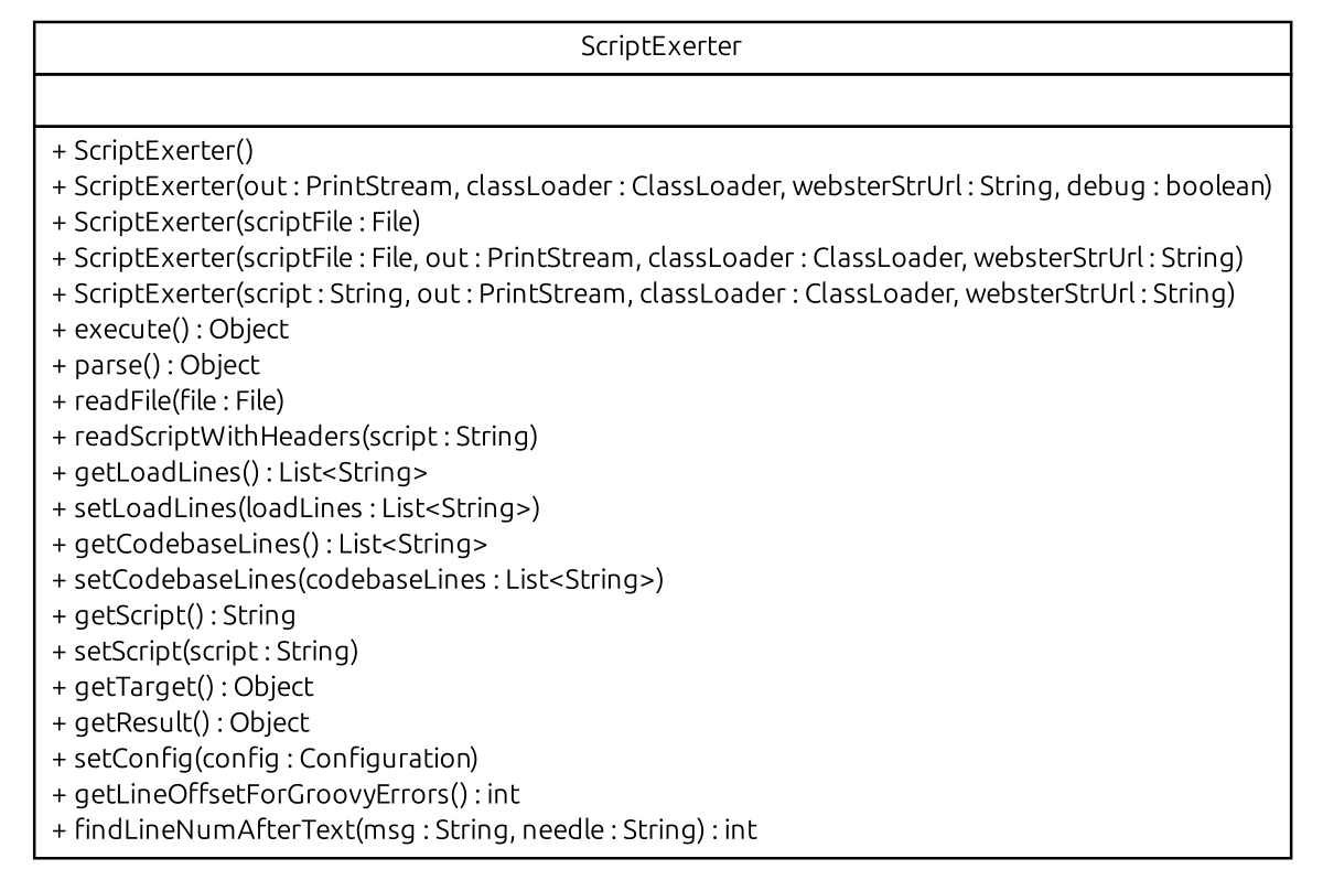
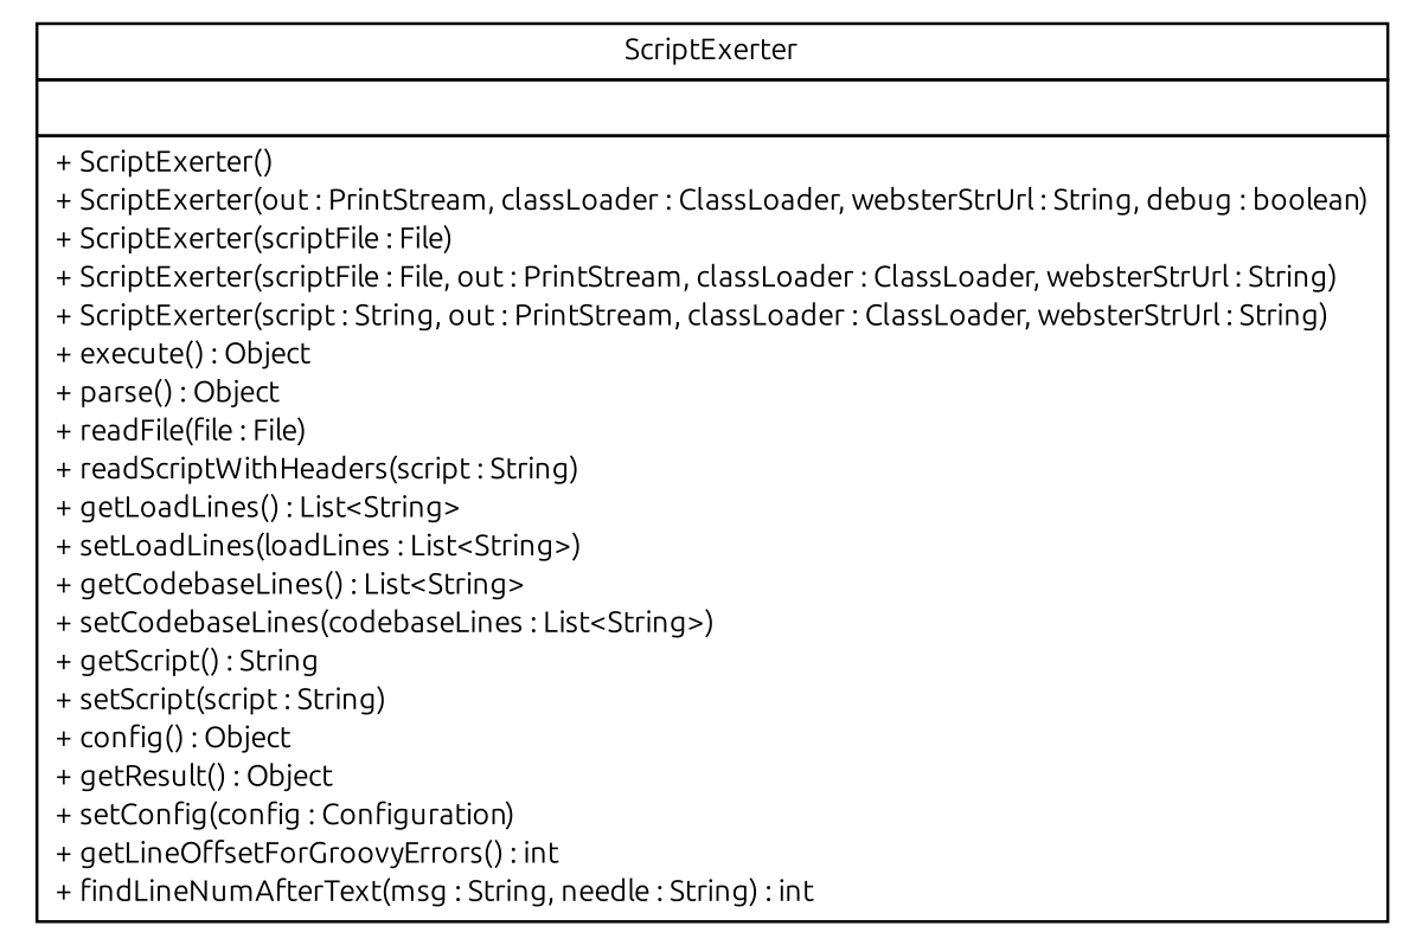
  digraph {
    nodesep=0.25
    ranksep=0.5
    fontname=Ubuntu
-   n1 [fontcolor=black fontname=Ubuntu fontsize=10.0 label=<<table title="sorcer.netlet.ScriptExerter" border="0" cellborder="1" cellspacing="0" cellpadding="2" port="p" href="./ScriptExerter.html"> 		<tr><td><table border="0" cellspacing="0" cellpadding="1"> <tr><td align="center" balign="center"> ScriptExerter </td></tr> 		</table></td></tr> 		<tr><td><table border="0" cellspacing="0" cellpadding="1"> <tr><td align="left" balign="left">  </td></tr> 		</table></td></tr> 		<tr><td><table border="0" cellspacing="0" cellpadding="1"> <tr><td align="left" balign="left"> + ScriptExerter() </td></tr> <tr><td align="left" balign="left"> + ScriptExerter(out : PrintStream, classLoader : ClassLoader, websterStrUrl : String, debug : boolean) </td></tr> <tr><td align="left" balign="left"> + ScriptExerter(scriptFile : File) </td></tr> <tr><td align="left" balign="left"> + ScriptExerter(scriptFile : File, out : PrintStream, classLoader : ClassLoader, websterStrUrl : String) </td></tr> <tr><td align="left" balign="left"> + ScriptExerter(script : String, out : PrintStream, classLoader : ClassLoader, websterStrUrl : String) </td></tr> <tr><td align="left" balign="left"> + execute() : Object </td></tr> <tr><td align="left" balign="left"> + parse() : Object </td></tr> <tr><td align="left" balign="left"> + readFile(file : File) </td></tr> <tr><td align="left" balign="left"> + readScriptWithHeaders(script : String) </td></tr> <tr><td align="left" balign="left"> + getLoadLines() : List&lt;String&gt; </td></tr> <tr><td align="left" balign="left"> + setLoadLines(loadLines : List&lt;String&gt;) </td></tr> <tr><td align="left" balign="left"> + getCodebaseLines() : List&lt;String&gt; </td></tr> <tr><td align="left" balign="left"> + setCodebaseLines(codebaseLines : List&lt;String&gt;) </td></tr> <tr><td align="left" balign="left"> + getScript() : String </td></tr> <tr><td align="left" balign="left"> + setScript(script : String) </td></tr> <tr><td align="left" balign="left"> + getTarget() : Object </td></tr> <tr><td align="left" balign="left"> + getResult() : Object </td></tr> <tr><td align="left" balign="left"> + setConfig(config : Configuration) </td></tr> <tr><td align="left" balign="left"> + getLineOffsetForGroovyErrors() : int </td></tr> <tr><td align="left" balign="left"> + findLineNumAfterText(msg : String, needle : String) : int </td></tr> 		</table></td></tr> 		</table>> shape=plaintext]
+   n1 [fontcolor=black fontname=Ubuntu fontsize=10.0 label=<<table title="sorcer.netlet.ScriptExerter" border="0" cellborder="1" cellspacing="0" cellpadding="2" port="p" href="./ScriptExerter.html"> 		<tr><td><table border="0" cellspacing="0" cellpadding="1"> <tr><td align="center" balign="center"> ScriptExerter </td></tr> 		</table></td></tr> 		<tr><td><table border="0" cellspacing="0" cellpadding="1"> <tr><td align="left" balign="left">  </td></tr> 		</table></td></tr> 		<tr><td><table border="0" cellspacing="0" cellpadding="1"> <tr><td align="left" balign="left"> + ScriptExerter() </td></tr> <tr><td align="left" balign="left"> + ScriptExerter(out : PrintStream, classLoader : ClassLoader, websterStrUrl : String, debug : boolean) </td></tr> <tr><td align="left" balign="left"> + ScriptExerter(scriptFile : File) </td></tr> <tr><td align="left" balign="left"> + ScriptExerter(scriptFile : File, out : PrintStream, classLoader : ClassLoader, websterStrUrl : String) </td></tr> <tr><td align="left" balign="left"> + ScriptExerter(script : String, out : PrintStream, classLoader : ClassLoader, websterStrUrl : String) </td></tr> <tr><td align="left" balign="left"> + execute() : Object </td></tr> <tr><td align="left" balign="left"> + parse() : Object </td></tr> <tr><td align="left" balign="left"> + readFile(file : File) </td></tr> <tr><td align="left" balign="left"> + readScriptWithHeaders(script : String) </td></tr> <tr><td align="left" balign="left"> + getLoadLines() : List&lt;String&gt; </td></tr> <tr><td align="left" balign="left"> + setLoadLines(loadLines : List&lt;String&gt;) </td></tr> <tr><td align="left" balign="left"> + getCodebaseLines() : List&lt;String&gt; </td></tr> <tr><td align="left" balign="left"> + setCodebaseLines(codebaseLines : List&lt;String&gt;) </td></tr> <tr><td align="left" balign="left"> + getScript() : String </td></tr> <tr><td align="left" balign="left"> + setScript(script : String) </td></tr> <tr><td align="left" balign="left"> + config() : Object </td></tr> <tr><td align="left" balign="left"> + getResult() : Object </td></tr> <tr><td align="left" balign="left"> + setConfig(config : Configuration) </td></tr> <tr><td align="left" balign="left"> + getLineOffsetForGroovyErrors() : int </td></tr> <tr><td align="left" balign="left"> + findLineNumAfterText(msg : String, needle : String) : int </td></tr> 		</table></td></tr> 		</table>> shape=plaintext]
  }
